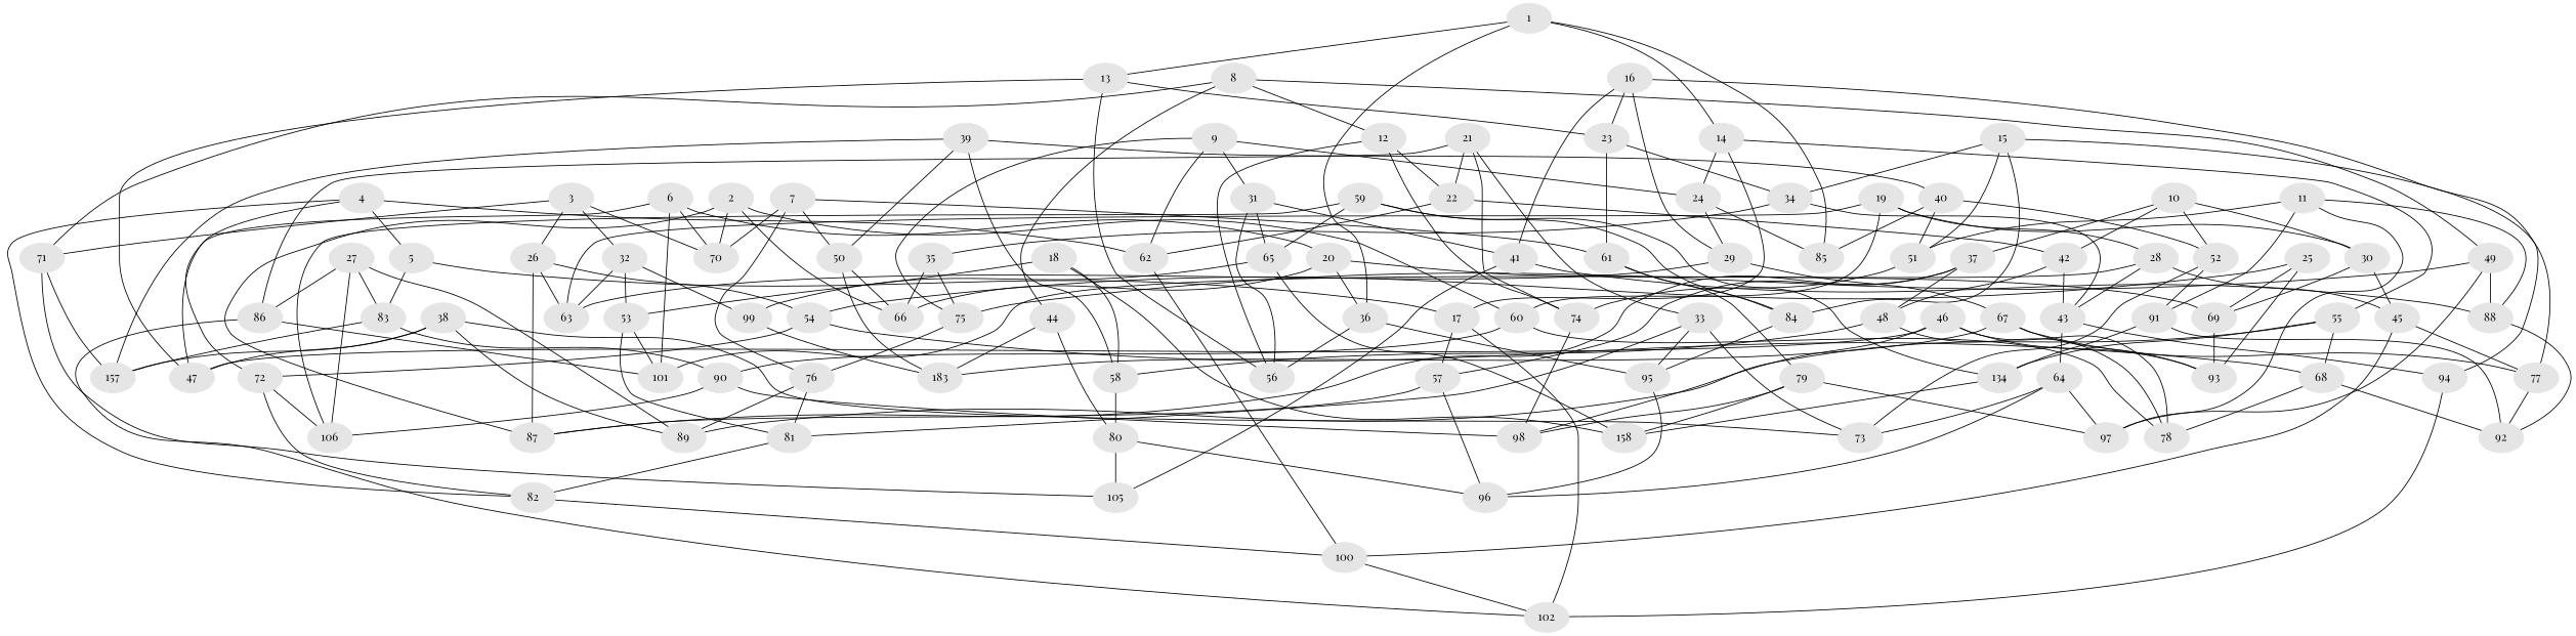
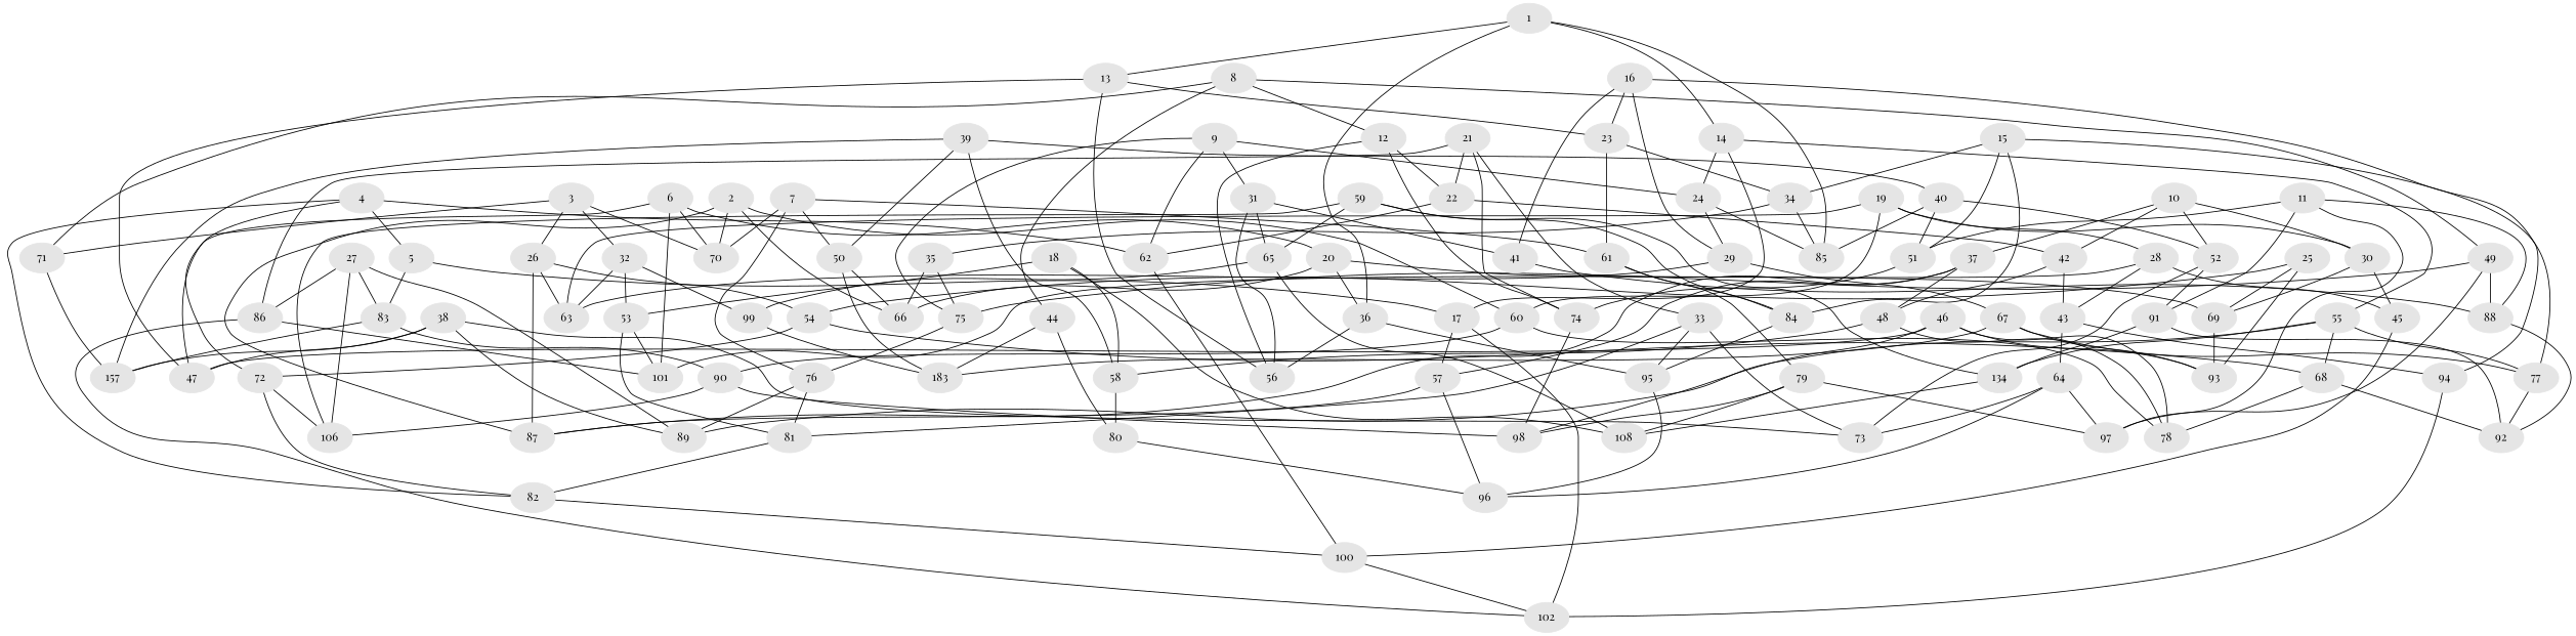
  graph {
    fontname="Playfair Display"
    node [color=gray90 fontname="Playfair Display" style=filled]
    edge [fontname="Playfair Display"]
    1
    13
    14
    36
    85
    47
    56
    23
    17
    24
    55
    95
    2
    60
    66
    70
    87
    78
    90
    3
    26
    32
    71
    63
    54
    53
    99
    n28 [label=157]
-   105
    4
    5
    62
    82
    83
    100
    57
    102
    25
    69
    93
    6
    20
    72
    101
    106
    7
    50
    61
    76
    n50 [label=183]
    84
    79
    89
    81
    8
    12
    44
    49
    22
    74
    80
    75
    88
    97
    9
    31
    29
    41
    65
    10
    30
    37
    42
    52
    45
    48
    43
    91
    73
    11
    51
    92
    n83 [label=134]
    98
    34
    68
    15
    77
    35
    16
    94
    67
    96
    18
    58
-   108 [label=158]
+   108
    19
    28
    21
    33
    86
    27
    64
    38
    39
    40
    46
    59
    1 -- 13
    1 -- 14
    1 -- 36
    1 -- 85
    13 -- 47
    13 -- 56
    13 -- 23
    14 -- 17
    14 -- 24
    14 -- 55
    36 -- 56
    36 -- 95
    23 -- 61
    23 -- 34
    17 -- 57
    17 -- 102
    24 -- 85
    24 -- 29
    55 -- 89
    55 -- n83
    55 -- 68
    95 -- 96
    2 -- 60
    2 -- 66
    2 -- 70
    2 -- 87
    60 -- 78
    60 -- 90
    90 -- 106
    90 -- 98
    3 -- 70
    3 -- 26
    3 -- 32
    3 -- 71
    26 -- 87
    26 -- 63
    26 -- 54
    32 -- 63
    32 -- 53
    32 -- 99
    71 -- n28
-   71 -- 105
    54 -- 72
    54 -- 68
    53 -- 101
    53 -- 81
    99 -- n50
    4 -- 47
    4 -- 5
    4 -- 62
    4 -- 82
    5 -- 17
    5 -- 83
    62 -- 100
    82 -- 100
    83 -- 90
    83 -- n28
    100 -- 102
    57 -- 87
    57 -- 96
    25 -- 54
    25 -- 69
    25 -- 93
    69 -- 93
    6 -- 70
    6 -- 20
    6 -- 72
    6 -- 101
    20 -- 36
    20 -- 66
    20 -- 69
    72 -- 82
    72 -- 106
    7 -- 70
    7 -- 50
    7 -- 61
    7 -- 76
    50 -- 66
    50 -- n50
    61 -- 84
    61 -- 79
    76 -- 89
    76 -- 81
    84 -- 95
    79 -- 97
    79 -- 98
    79 -- 108
    81 -- 82
    8 -- 71
    8 -- 12
    8 -- 44
    8 -- 49
    12 -- 56
    12 -- 22
    12 -- 74
    44 -- n50
    44 -- 80
    49 -- 75
    49 -- 88
    49 -- 97
    22 -- 62
    22 -- 42
    74 -- 98
-   80 -- 105
    80 -- 96
    75 -- 76
    88 -- 92
    9 -- 24
    9 -- 62
    9 -- 75
    9 -- 31
    31 -- 56
    31 -- 41
    31 -- 65
    29 -- 63
    29 -- 67
-   41 -- 105
    41 -- 88
    65 -- 99
    65 -- 108
    10 -- 30
    10 -- 37
    10 -- 42
    10 -- 52
    30 -- 69
    30 -- 45
    37 -- 87
    37 -- 57
    37 -- 48
    42 -- 48
    42 -- 43
    52 -- 91
    52 -- 73
    45 -- 100
-   45 -- 77
+   55 -- 77
    48 -- 78
    48 -- 58
    43 -- 94
    43 -- 64
    91 -- 92
    91 -- n83
    11 -- 88
    11 -- 97
    11 -- 91
    11 -- 51
    51 -- 74
    n83 -- 108
-   34 -- 43
+   34 -- 85
    34 -- 35
    68 -- 78
    68 -- 92
    15 -- 84
    15 -- 51
    15 -- 34
    15 -- 77
    77 -- 92
    35 -- 66
    35 -- 75
    16 -- 23
    16 -- 29
    16 -- 41
    16 -- 94
    94 -- 102
    67 -- 93
    67 -- n50
    67 -- 77
    18 -- 53
    18 -- 58
    18 -- 108
    58 -- 80
    19 -- 60
    19 -- 63
    19 -- 30
    19 -- 28
    28 -- 101
    28 -- 45
    28 -- 43
    21 -- 22
    21 -- 74
    21 -- 33
    21 -- 86
    33 -- 95
    33 -- 81
    33 -- 73
    86 -- 102
    86 -- 101
    27 -- 83
    27 -- 106
    27 -- 89
    27 -- 86
    64 -- 97
    64 -- 73
    64 -- 96
    38 -- 47
    38 -- n28
    38 -- 89
    38 -- 73
    39 -- n28
    39 -- 50
    39 -- 58
    39 -- 40
    40 -- 85
    40 -- 52
    40 -- 51
    46 -- 47
    46 -- 78
    46 -- 93
    46 -- 98
    59 -- 106
    59 -- 84
    59 -- 65
    59 -- n83
  }
